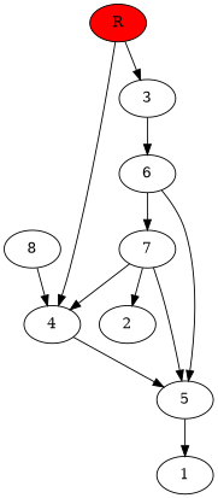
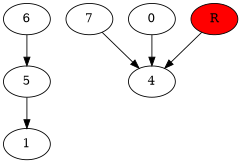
  digraph {
    5
    1
-   3
    6
    7
    4
-   2
-   8
+   8 [label=0]
    R [fillcolor="#ff0000" style=filled]
    5 -> 1
-   3 -> 6
    6 -> 5
-   6 -> 7
-   7 -> 5
    7 -> 4
-   7 -> 2
-   4 -> 5
    8 -> 4
-   R -> 3
    R -> 4
  }
